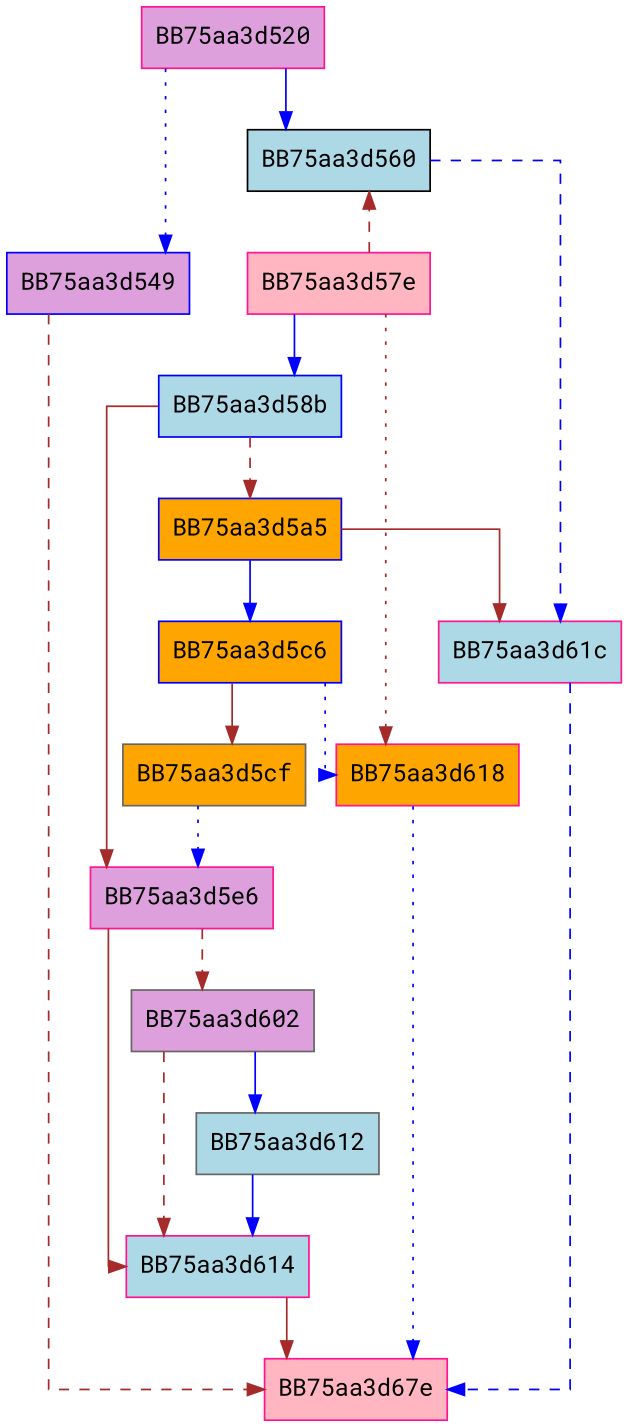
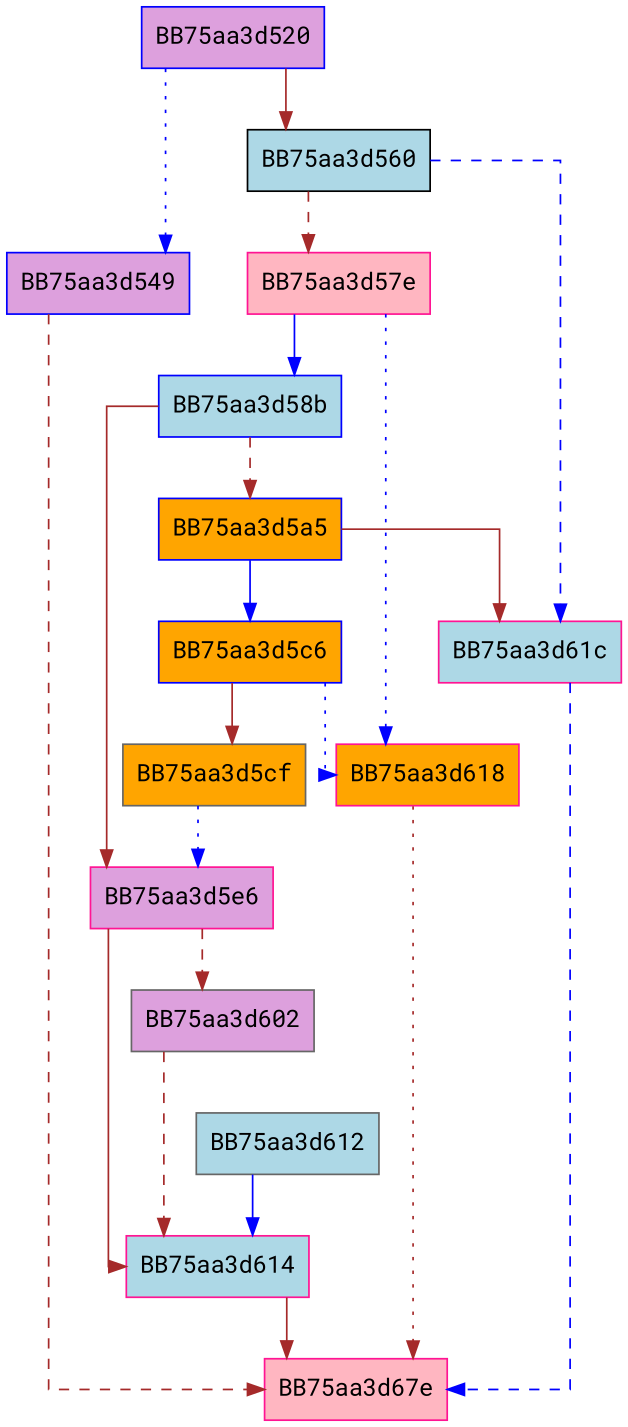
  digraph {
    fontname="Roboto Mono"
    splines=ortho
    node [color=deeppink fillcolor=lightblue fontname="Roboto Mono" shape=box style=filled]
    edge [color=brown fontname="Roboto Mono" style=solid]
-   BB75aa3d520 [fillcolor=plum]
+   BB75aa3d520 [color=blue fillcolor=plum]
    BB75aa3d560 [color=black]
    BB75aa3d549 [color=blue fillcolor=plum]
    BB75aa3d61c
    BB75aa3d57e [fillcolor=lightpink]
    n6 [fillcolor=lightpink label=BB75aa3d67e]
    BB75aa3d618 [fillcolor=orange]
    BB75aa3d58b [color=blue]
    BB75aa3d5e6 [fillcolor=plum]
    BB75aa3d5a5 [color=blue fillcolor=orange]
    BB75aa3d614
    BB75aa3d602 [color=gray40 fillcolor=plum]
    BB75aa3d5c6 [color=blue fillcolor=orange]
    BB75aa3d612 [color=gray40]
    BB75aa3d5cf [color=gray40 fillcolor=orange]
-   BB75aa3d520 -> BB75aa3d560 [color=blue]
+   BB75aa3d520 -> BB75aa3d560
    BB75aa3d520 -> BB75aa3d549 [color=blue style=dotted]
    BB75aa3d560 -> BB75aa3d61c [color=blue style=dashed]
-   BB75aa3d57e -> BB75aa3d560 [style=dashed]
+   BB75aa3d560 -> BB75aa3d57e [style=dashed]
    BB75aa3d549 -> n6 [style=dashed]
    BB75aa3d61c -> n6 [color=blue style=dashed]
-   BB75aa3d57e -> BB75aa3d618 [style=dotted]
+   BB75aa3d57e -> BB75aa3d618 [color=blue style=dotted]
    BB75aa3d57e -> BB75aa3d58b [color=blue]
-   BB75aa3d618 -> n6 [color=blue style=dotted]
+   BB75aa3d618 -> n6 [style=dotted]
    BB75aa3d58b -> BB75aa3d5e6
    BB75aa3d58b -> BB75aa3d5a5 [style=dashed]
    BB75aa3d5e6 -> BB75aa3d614
    BB75aa3d5e6 -> BB75aa3d602 [style=dashed]
    BB75aa3d5a5 -> BB75aa3d61c
    BB75aa3d5a5 -> BB75aa3d5c6 [color=blue]
    BB75aa3d614 -> n6
    BB75aa3d602 -> BB75aa3d614 [style=dashed]
-   BB75aa3d602 -> BB75aa3d612 [color=blue]
    BB75aa3d5c6 -> BB75aa3d618 [color=blue style=dotted]
    BB75aa3d5c6 -> BB75aa3d5cf
    BB75aa3d612 -> BB75aa3d614 [color=blue]
    BB75aa3d5cf -> BB75aa3d5e6 [color=blue style=dotted]
  }
